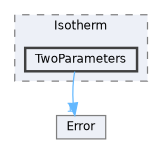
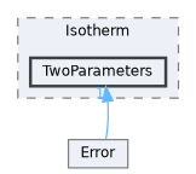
  digraph {
    compound=true
    node [fillcolor="#edf0f7" fontname=Helvetica fontsize=10 shape=box]
    n1 [color=grey25 height=0.2 label=TwoParameters style="filled,bold" width=0.4]
    n2 [color=grey50 height=0.2 label=Error style=filled width=0.4]
    subgraph cluster_1 {
      bgcolor="#edf0f7"
      fontname=Helvetica
      fontsize=10
      label=Isotherm
      pencolor=grey50
      style="filled,dashed"
      n1
    }
-   n1 -> n2 [color=steelblue1 fontcolor=steelblue1 fontname=Helvetica fontsize=10 headlabel=1 labeldistance=1.5 labelfontname=Helvetica labelfontsize=10]
+   n2 -> n1 [color=steelblue1 fontcolor=steelblue1 fontname=Helvetica fontsize=10 headlabel=1 labeldistance=1.5 labelfontname=Helvetica labelfontsize=10]
  }
